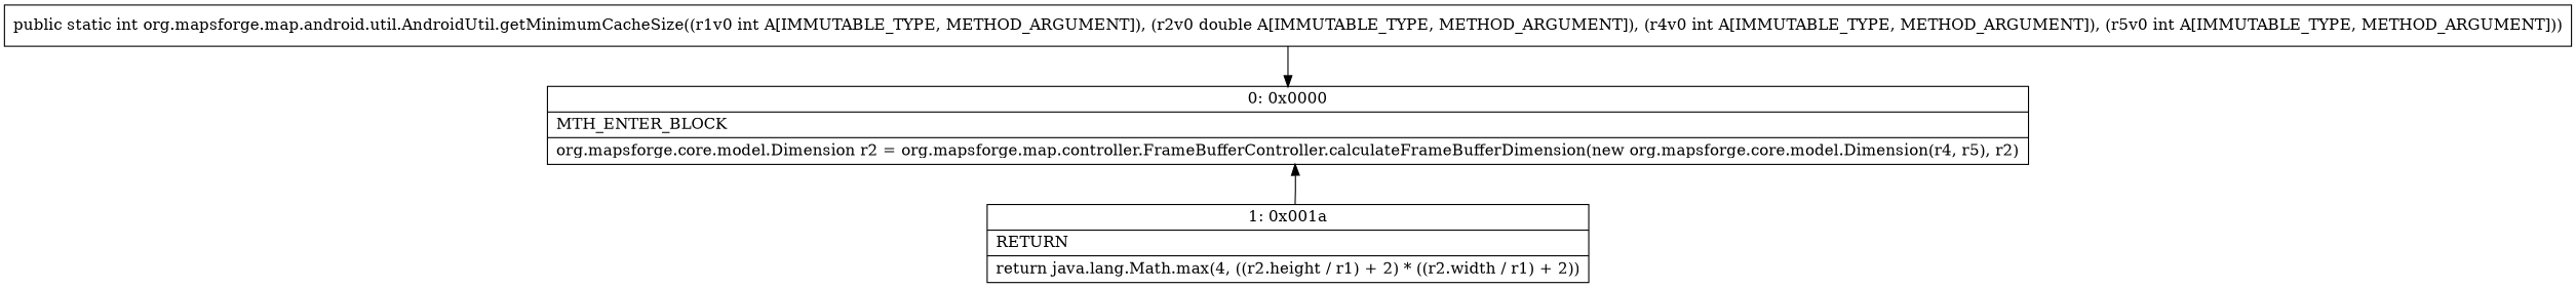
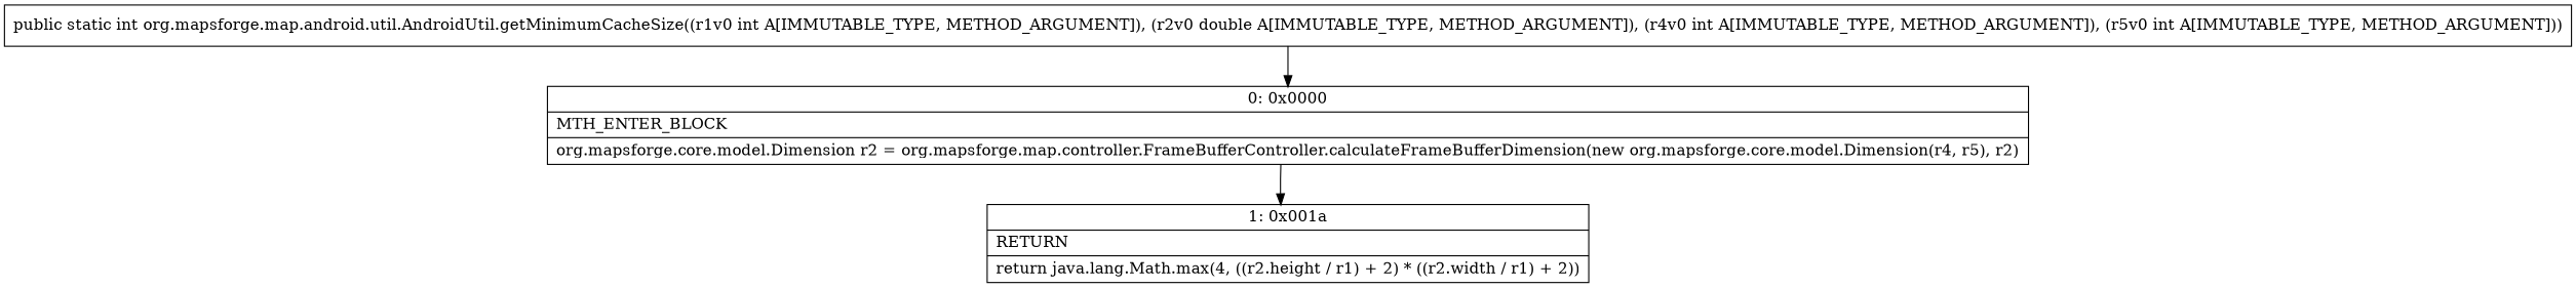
  digraph {
    node [shape=record]
    n1 [label="{0\:\ 0x0000|MTH_ENTER_BLOCK\l|org.mapsforge.core.model.Dimension r2 = org.mapsforge.map.controller.FrameBufferController.calculateFrameBufferDimension(new org.mapsforge.core.model.Dimension(r4, r5), r2)\l}"]
    n2 [label="{1\:\ 0x001a|RETURN\l|return java.lang.Math.max(4, ((r2.height \/ r1) + 2) * ((r2.width \/ r1) + 2))\l}"]
    n3 [label="{public static int org.mapsforge.map.android.util.AndroidUtil.getMinimumCacheSize((r1v0 int A[IMMUTABLE_TYPE, METHOD_ARGUMENT]), (r2v0 double A[IMMUTABLE_TYPE, METHOD_ARGUMENT]), (r4v0 int A[IMMUTABLE_TYPE, METHOD_ARGUMENT]), (r5v0 int A[IMMUTABLE_TYPE, METHOD_ARGUMENT])) }"]
-   n2 -> n1
+   n1 -> n2
    n3 -> n1
  }
